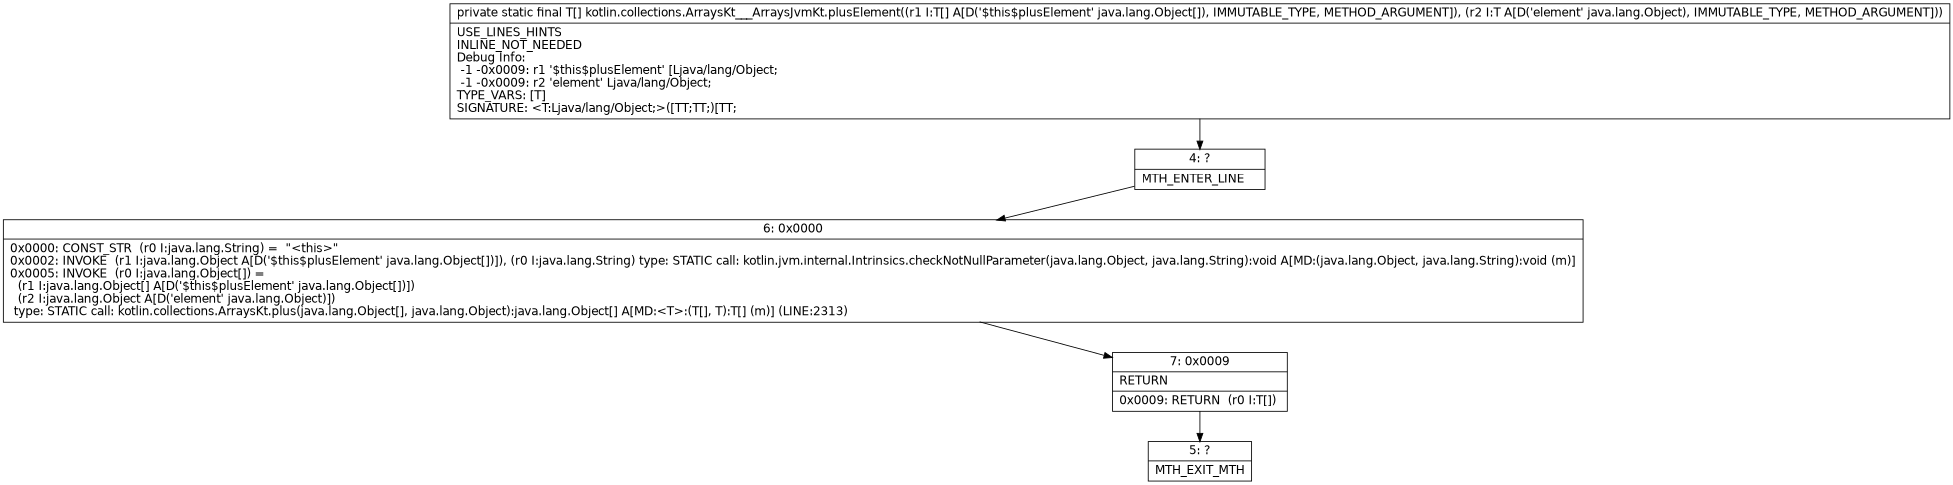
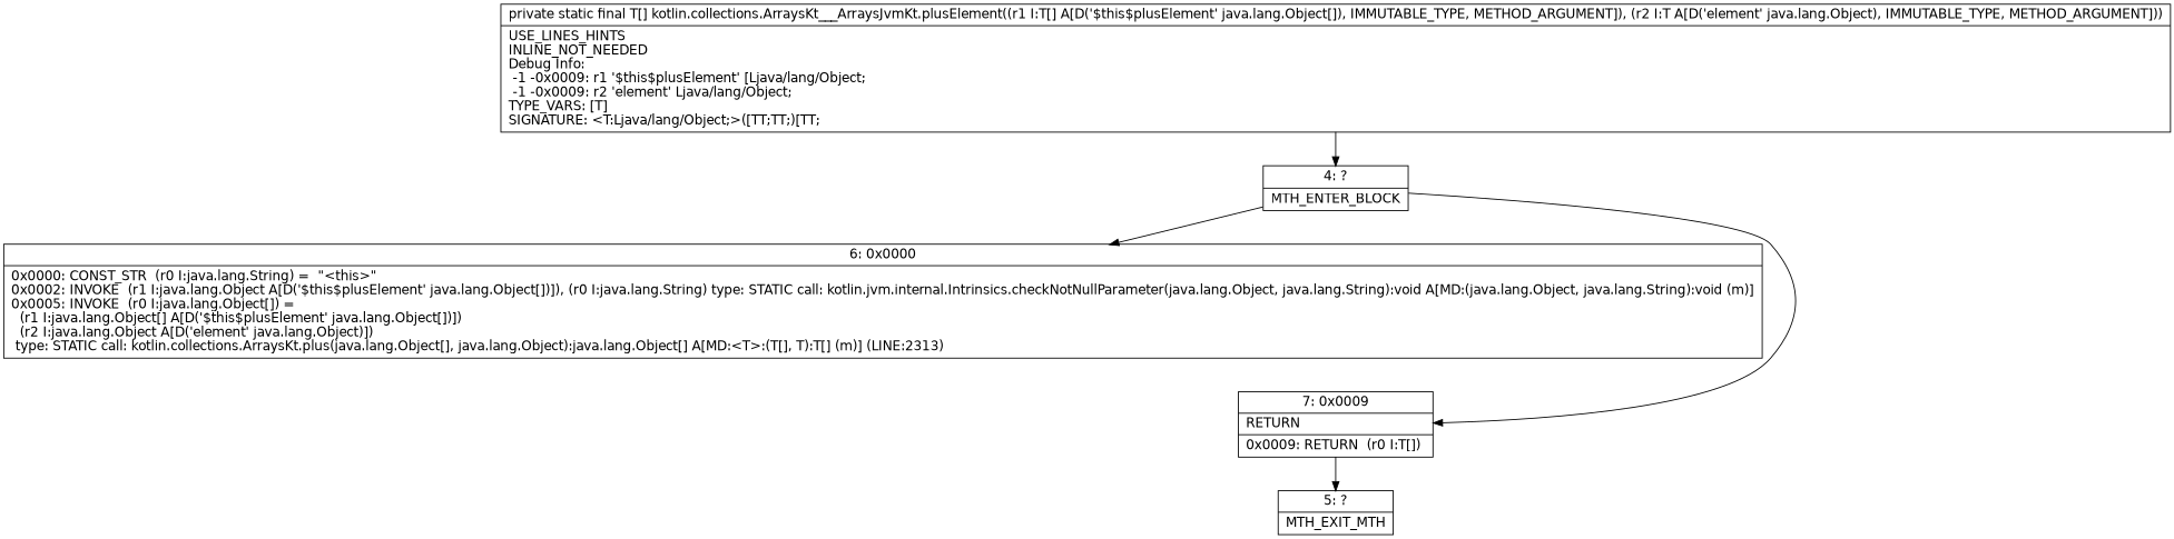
  digraph {
    fontname="DejaVu Sans"
    node [fontname="DejaVu Sans" shape=record]
    edge [fontname="DejaVu Sans"]
-   n1 [label="{4\:\ ?|MTH_ENTER_LINE\l}"]
+   n1 [label="{4\:\ ?|MTH_ENTER_BLOCK\l}"]
    n2 [label="{6\:\ 0x0000|0x0000: CONST_STR  (r0 I:java.lang.String) =  \"\<this\>\" \l0x0002: INVOKE  (r1 I:java.lang.Object A[D('$this$plusElement' java.lang.Object[])]), (r0 I:java.lang.String) type: STATIC call: kotlin.jvm.internal.Intrinsics.checkNotNullParameter(java.lang.Object, java.lang.String):void A[MD:(java.lang.Object, java.lang.String):void (m)]\l0x0005: INVOKE  (r0 I:java.lang.Object[]) = \l  (r1 I:java.lang.Object[] A[D('$this$plusElement' java.lang.Object[])])\l  (r2 I:java.lang.Object A[D('element' java.lang.Object)])\l type: STATIC call: kotlin.collections.ArraysKt.plus(java.lang.Object[], java.lang.Object):java.lang.Object[] A[MD:\<T\>:(T[], T):T[] (m)] (LINE:2313)\l}"]
    n3 [label="{7\:\ 0x0009|RETURN\l|0x0009: RETURN  (r0 I:T[]) \l}"]
    n4 [label="{5\:\ ?|MTH_EXIT_MTH\l}"]
    n5 [label="{private static final T[] kotlin.collections.ArraysKt___ArraysJvmKt.plusElement((r1 I:T[] A[D('$this$plusElement' java.lang.Object[]), IMMUTABLE_TYPE, METHOD_ARGUMENT]), (r2 I:T A[D('element' java.lang.Object), IMMUTABLE_TYPE, METHOD_ARGUMENT]))  | USE_LINES_HINTS\lINLINE_NOT_NEEDED\lDebug Info:\l  \-1 \-0x0009: r1 '$this$plusElement' [Ljava\/lang\/Object;\l  \-1 \-0x0009: r2 'element' Ljava\/lang\/Object;\lTYPE_VARS: [T]\lSIGNATURE: \<T:Ljava\/lang\/Object;\>([TT;TT;)[TT;\l}"]
    n1 -> n2
-   n2 -> n3
+   n1 -> n3
    n3 -> n4
    n5 -> n1
  }
